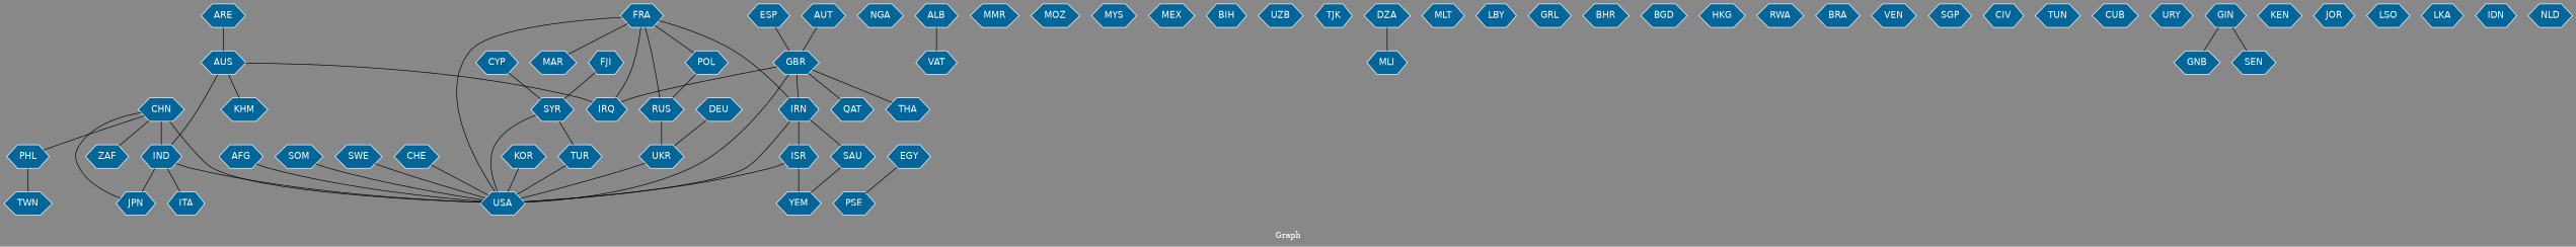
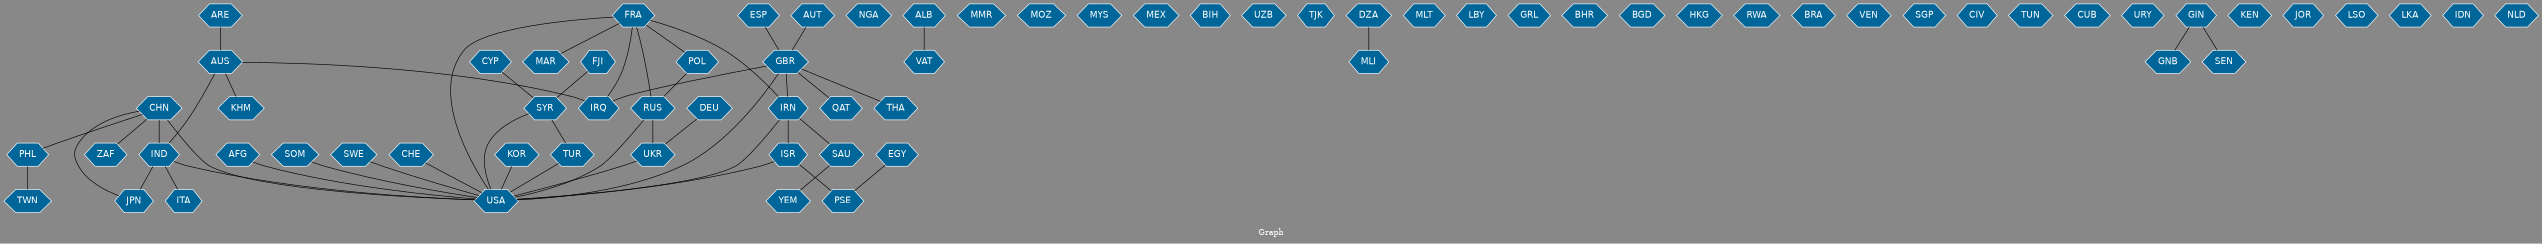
  graph {
    bgcolor="#888888"
    fontcolor=white
    fontsize=12
    label="Graph"
    node [color=white fillcolor="#006699" fontcolor=white fontname=Helvetica shape=hexagon style=filled]
    edge [arrowhead=open color=black fontcolor=white fontname=Courier fontsize=12 weight=1]
    n1 [label=PHL]
    n2 [label=TWN]
    n3 [label=SYR]
    n4 [label=TUR]
    n5 [label=USA]
    n6 [label=NGA]
    n7 [label=VAT]
    n8 [label=AUS]
    n9 [label=IRQ]
    n10 [label=IND]
    n11 [label=KHM]
    n12 [label=JPN]
    n13 [label=ITA]
    n14 [label=IRN]
    n15 [label=ISR]
    n16 [label=SAU]
    n17 [label=PSE]
    n18 [label=YEM]
    n19 [label=FRA]
    n20 [label=RUS]
    n21 [label=POL]
    n22 [label=MAR]
    n23 [label=UKR]
    n24 [label=MMR]
    n25 [label=CHN]
    n26 [label=ZAF]
    n27 [label=MOZ]
    n28 [label=ESP]
    n29 [label=GBR]
    n30 [label=QAT]
    n31 [label=THA]
    n32 [label=AFG]
    n33 [label=MYS]
    n34 [label=MEX]
    n35 [label=SOM]
    n36 [label=BIH]
    n37 [label=EGY]
    n38 [label=UZB]
    n39 [label=DEU]
    n40 [label=SWE]
    n41 [label=TJK]
    n42 [label=CHE]
    n43 [label=DZA]
    n44 [label=MLI]
    n45 [label=MLT]
    n46 [label=KOR]
    n47 [label=FJI]
    n48 [label=ARE]
    n49 [label=LBY]
    n50 [label=GRL]
    n51 [label=BHR]
    n52 [label=BGD]
    n53 [label=HKG]
    n54 [label=RWA]
    n55 [label=BRA]
    n56 [label=VEN]
    n57 [label=SGP]
    n58 [label=CIV]
    n59 [label=TUN]
    n60 [label=CUB]
    n61 [label=URY]
    n62 [label=GNB]
    n63 [label=GIN]
    n64 [label=SEN]
    n65 [label=KEN]
    n66 [label=CYP]
    n67 [label=JOR]
    n68 [label=LSO]
    n69 [label=LKA]
    n70 [label=ALB]
    n71 [label=IDN]
    n72 [label=AUT]
    n73 [label=NLD]
    n1 -- n2
    n3 -- n4 [weight=5]
    n3 -- n5 [weight=4]
    n4 -- n5 [weight=3]
    n8 -- n9
    n8 -- n10 [weight=2]
    n8 -- n11
    n10 -- n5 [weight=2]
    n10 -- n12 [weight=2]
    n10 -- n13
    n14 -- n5 [weight=4]
    n14 -- n15 [weight=2]
    n14 -- n16
    n15 -- n5
-   n15 -- n18 [weight=6]
+   n15 -- n17 [weight=6]
    n16 -- n18
    n19 -- n5
    n19 -- n9 [weight=2]
    n19 -- n14
    n19 -- n20
    n19 -- n21
    n19 -- n22
+   n20 -- n5
    n20 -- n23 [weight=9]
    n21 -- n20
    n23 -- n5 [weight=2]
    n25 -- n1
    n25 -- n5 [weight=2]
    n25 -- n10 [weight=3]
    n25 -- n12
    n25 -- n26
    n28 -- n29
    n29 -- n5
    n29 -- n9 [weight=2]
    n29 -- n14
    n29 -- n30
    n29 -- n31
    n32 -- n5
    n35 -- n5
    n37 -- n17
    n39 -- n23
    n40 -- n5
    n42 -- n5
    n43 -- n44
    n46 -- n5
    n47 -- n3
    n48 -- n8
    n63 -- n62
    n63 -- n64
    n66 -- n3
    n70 -- n7
    n72 -- n29
  }
